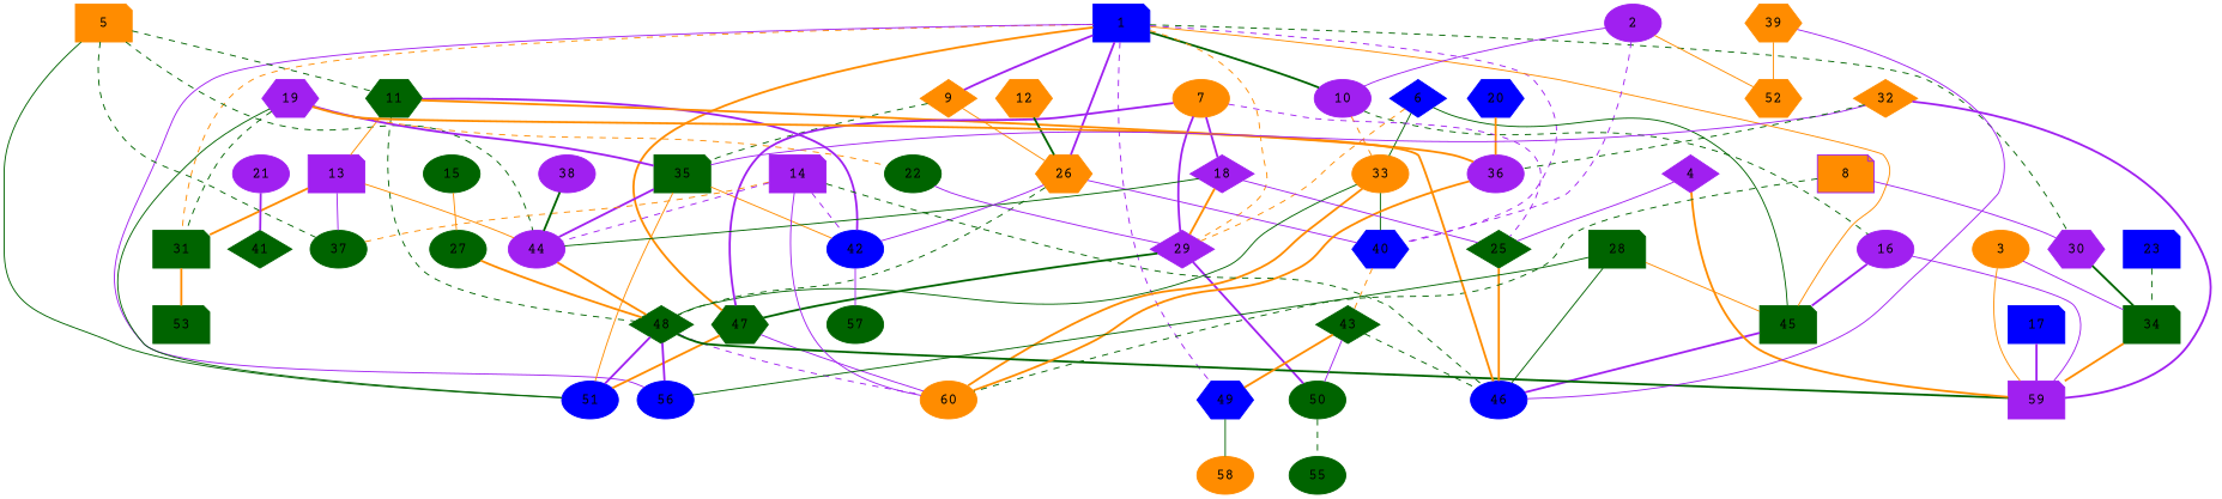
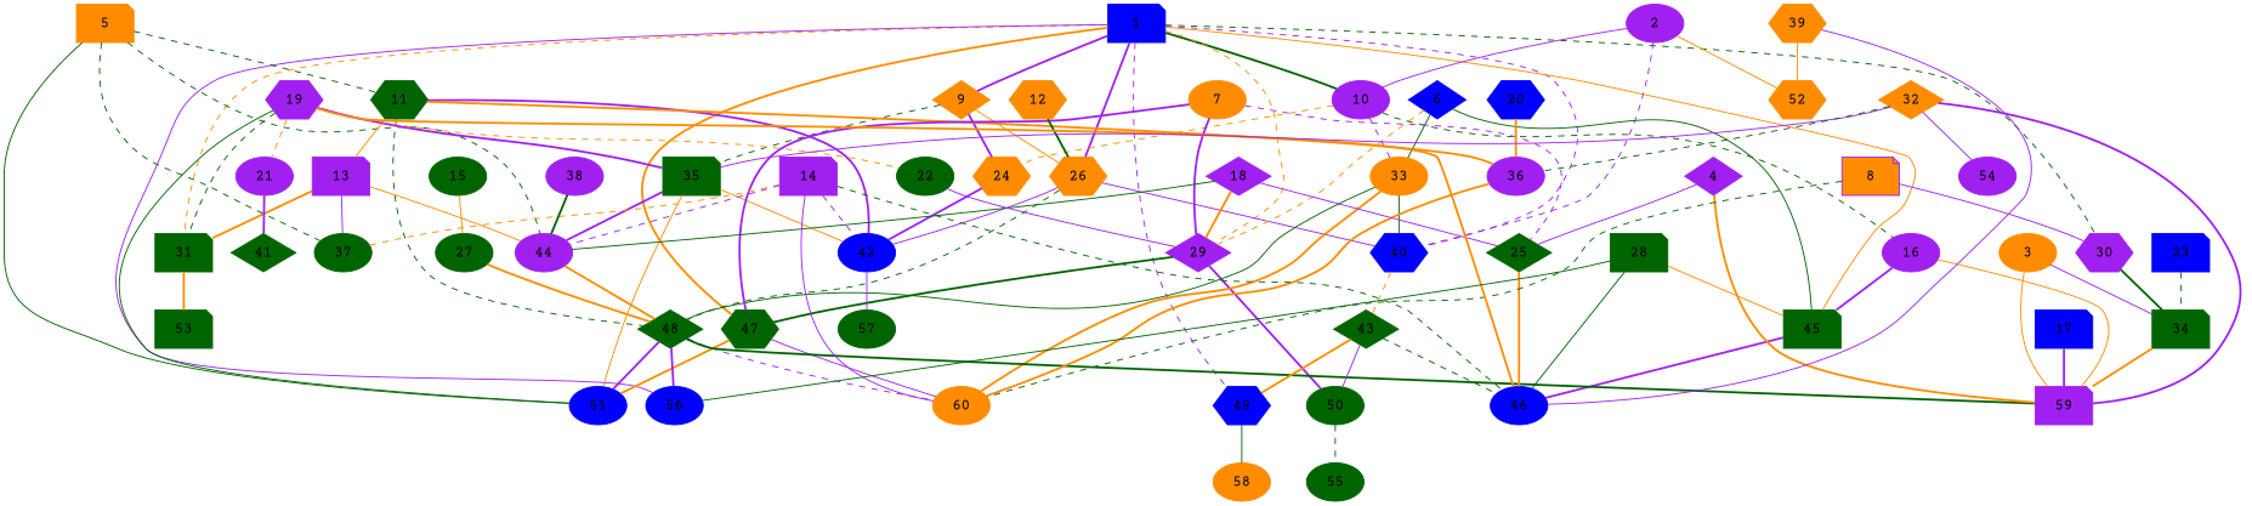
  graph {
    fontname="Courier Prime"
    node [color=darkgreen fontname="Courier Prime" shape=ellipse style=filled]
    edge [color=purple fontname="Courier Prime" style=bold weight=1.0]
    1 [color=blue shape=note]
    9 [color=darkorange shape=diamond]
    10 [color=purple]
    26 [color=darkorange shape=hexagon]
    29 [color=purple shape=diamond]
    30 [color=purple shape=hexagon]
    31 [shape=note]
    40 [color=blue shape=hexagon]
    45 [shape=note]
    47 [shape=hexagon]
    49 [color=blue shape=hexagon]
    56 [color=blue]
+   24 [color=darkorange shape=hexagon]
    35 [shape=note]
    33 [color=darkorange]
    16 [color=purple]
    42 [color=blue]
    48 [shape=diamond]
    50
    34 [shape=note]
    53 [shape=note]
    43 [shape=diamond]
    46 [color=blue]
    51 [color=blue]
    60 [color=darkorange]
    58 [color=darkorange]
    2 [color=purple]
    52 [color=darkorange shape=hexagon]
    3 [color=darkorange]
    59 [color=purple shape=note]
    4 [color=purple shape=diamond]
    25 [shape=diamond]
    5 [color=darkorange shape=note]
    11 [shape=hexagon]
    37
    44 [color=purple]
    13 [color=purple shape=note]
    36 [color=purple]
    6 [color=blue shape=diamond]
    7 [color=darkorange]
    18 [color=purple shape=diamond]
    8 [color=purple fillcolor=darkorange shape=note]
    57
    12 [color=darkorange shape=hexagon]
    14 [color=purple shape=note]
    15
    27
    17 [color=blue shape=note]
    19 [color=purple shape=hexagon]
    21 [color=purple]
    22
    41 [shape=diamond]
    20 [color=blue shape=hexagon]
    23 [color=blue shape=note]
    28 [shape=note]
    55
    32 [color=darkorange shape=diamond]
+   54 [color=purple]
    38 [color=purple]
    39 [color=darkorange shape=hexagon]
    1 -- 9
    1 -- 10 [color=darkgreen]
    1 -- 26
    1 -- 29 [color=darkorange style=dashed]
    1 -- 30 [color=darkgreen style=dashed]
    1 -- 31 [color=darkorange style=dashed]
    1 -- 40 [style=dashed]
    1 -- 45 [color=darkorange style=solid]
    1 -- 47 [color=darkorange]
    1 -- 49 [style=dashed]
    1 -- 56 [style=solid]
    9 -- 26 [color=darkorange style=solid]
+   9 -- 24
    9 -- 35 [color=darkgreen style=dashed]
-   10 -- 33 [color=darkorange style=dashed]
+   10 -- 24 [color=darkorange style=dashed]
+   10 -- 33 [style=dashed]
    10 -- 16 [color=darkgreen style=dashed]
    26 -- 40 [style=solid]
    26 -- 42 [style=solid]
    26 -- 48 [color=darkgreen style=dashed]
    29 -- 47 [color=darkgreen]
    29 -- 50
    30 -- 34 [color=darkgreen]
    31 -- 53 [color=darkorange]
    40 -- 43 [color=darkorange style=dashed]
    45 -- 46
    47 -- 51 [color=darkorange]
    47 -- 60 [style=solid]
    49 -- 58 [color=darkgreen style=solid weight=2.0]
+   24 -- 42
    35 -- 42 [color=darkorange style=solid]
    35 -- 51 [color=darkorange style=solid]
    35 -- 44
    33 -- 40 [color=darkgreen style=solid]
    33 -- 48 [color=darkgreen style=solid]
    33 -- 60 [color=darkorange]
    16 -- 45
-   16 -- 59 [style=solid]
+   16 -- 59 [color=darkorange style=solid]
    42 -- 57 [style=solid weight=2.0]
    48 -- 56
    48 -- 51
    48 -- 60 [style=dashed]
    48 -- 59 [color=darkgreen]
    50 -- 55 [color=darkgreen style=dashed]
    34 -- 59 [color=darkorange]
    43 -- 49 [color=darkorange]
    43 -- 50 [style=solid]
    43 -- 46 [color=darkgreen style=dashed]
    2 -- 10 [style=solid]
    2 -- 40 [style=dashed]
    2 -- 52 [color=darkorange style=solid]
    3 -- 34 [style=solid]
    3 -- 59 [color=darkorange style=solid]
    4 -- 59 [color=darkorange]
    4 -- 25 [style=solid]
    25 -- 46 [color=darkorange]
    5 -- 51 [color=darkgreen style=solid]
    5 -- 11 [color=darkgreen style=dashed]
    5 -- 37 [color=darkgreen style=dashed]
    5 -- 44 [color=darkgreen style=dashed]
    11 -- 42
    11 -- 48 [color=darkgreen style=dashed]
    11 -- 13 [color=darkorange style=solid]
    11 -- 36 [color=darkorange]
    44 -- 48 [color=darkorange]
    13 -- 31 [color=darkorange]
    13 -- 37 [style=solid]
    13 -- 44 [color=darkorange style=solid]
    36 -- 60 [color=darkorange]
    6 -- 29 [color=darkorange style=dashed]
    6 -- 45 [color=darkgreen style=solid]
    6 -- 33 [color=darkgreen style=solid]
    7 -- 29
    7 -- 47
    7 -- 25 [style=dashed]
-   7 -- 18
    18 -- 29 [color=darkorange]
    18 -- 25 [style=solid]
    18 -- 44 [color=darkgreen style=solid]
    8 -- 30 [style=solid]
    8 -- 60 [color=darkgreen style=dashed]
    12 -- 26 [color=darkgreen]
    14 -- 42 [style=dashed]
    14 -- 46 [color=darkgreen style=dashed]
    14 -- 60 [style=solid]
    14 -- 37 [color=darkorange style=dashed]
    14 -- 44 [style=dashed]
    15 -- 27 [color=darkorange style=solid]
    27 -- 48 [color=darkorange]
    17 -- 59
    19 -- 31 [color=darkgreen style=dashed]
    19 -- 35
    19 -- 46 [color=darkorange]
    19 -- 51 [color=darkgreen style=solid]
+   19 -- 21 [color=darkorange style=dashed]
    19 -- 22 [color=darkorange style=dashed]
    21 -- 41
    22 -- 29 [style=solid]
    20 -- 36 [color=darkorange]
    23 -- 34 [color=darkgreen style=dashed]
    28 -- 45 [color=darkorange style=solid]
    28 -- 56 [color=darkgreen style=solid]
    28 -- 46 [color=darkgreen style=solid]
    32 -- 35 [style=solid]
    32 -- 59
    32 -- 36 [color=darkgreen style=dashed]
+   32 -- 54 [style=solid]
    38 -- 44 [color=darkgreen]
    39 -- 46 [style=solid]
    39 -- 52 [color=darkorange style=solid weight=2.0]
  }
